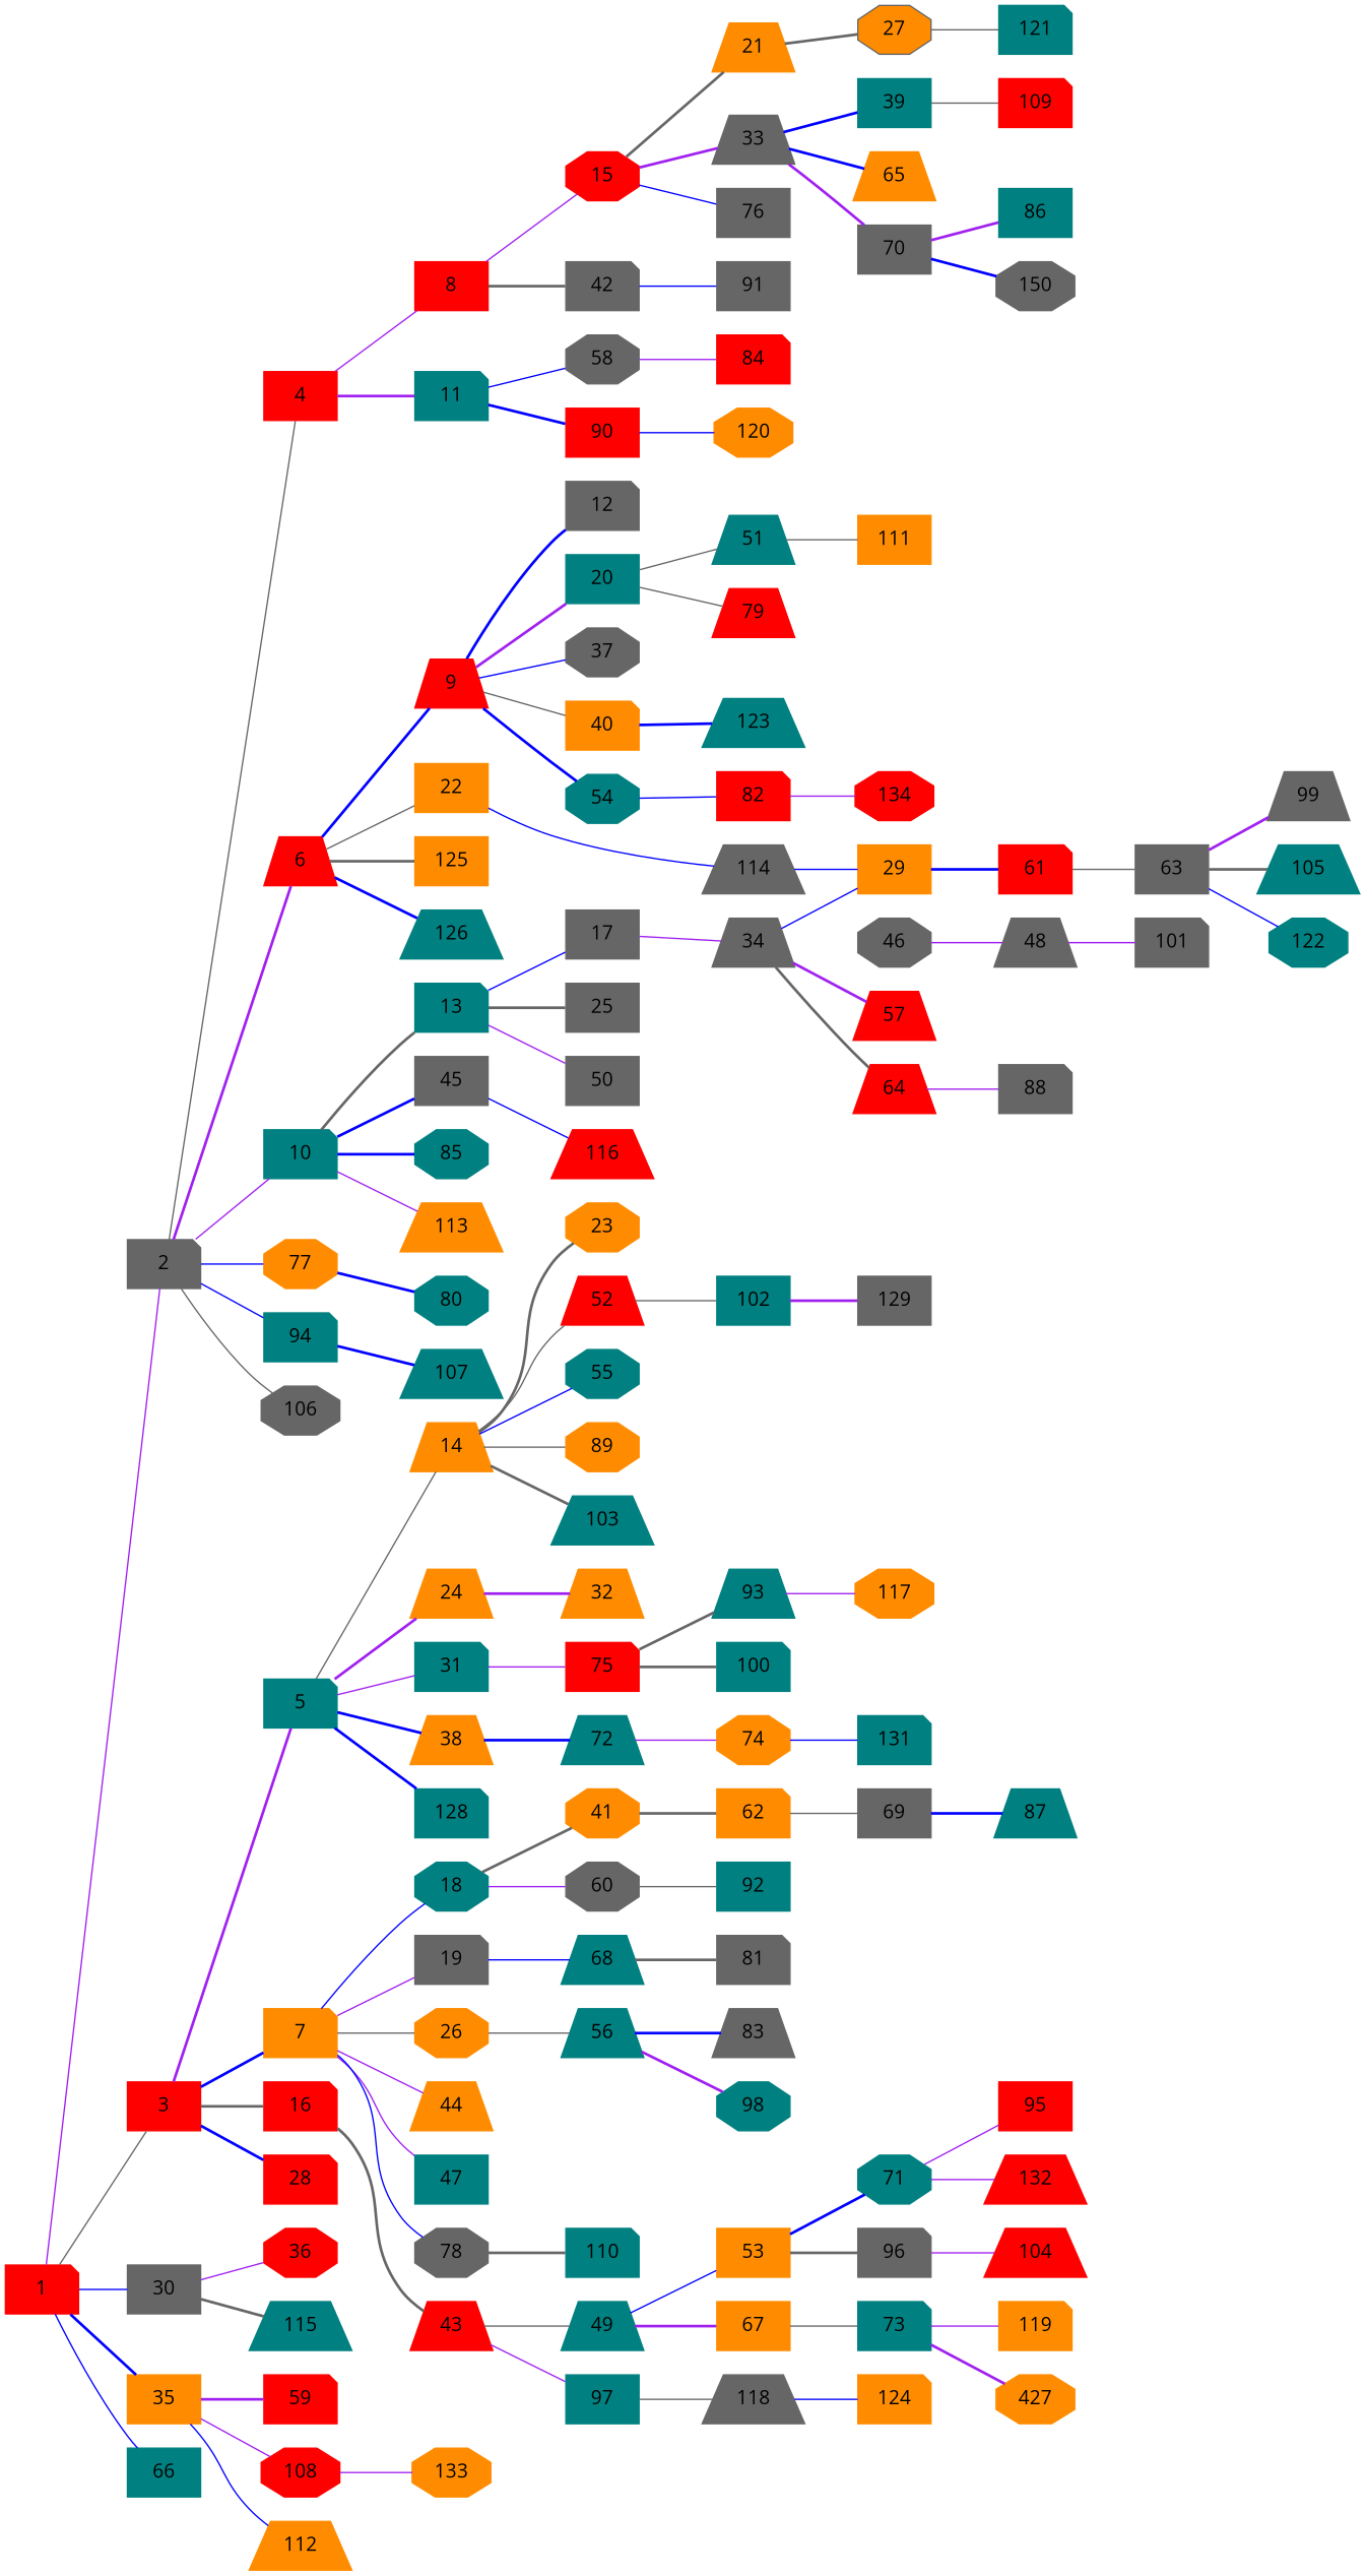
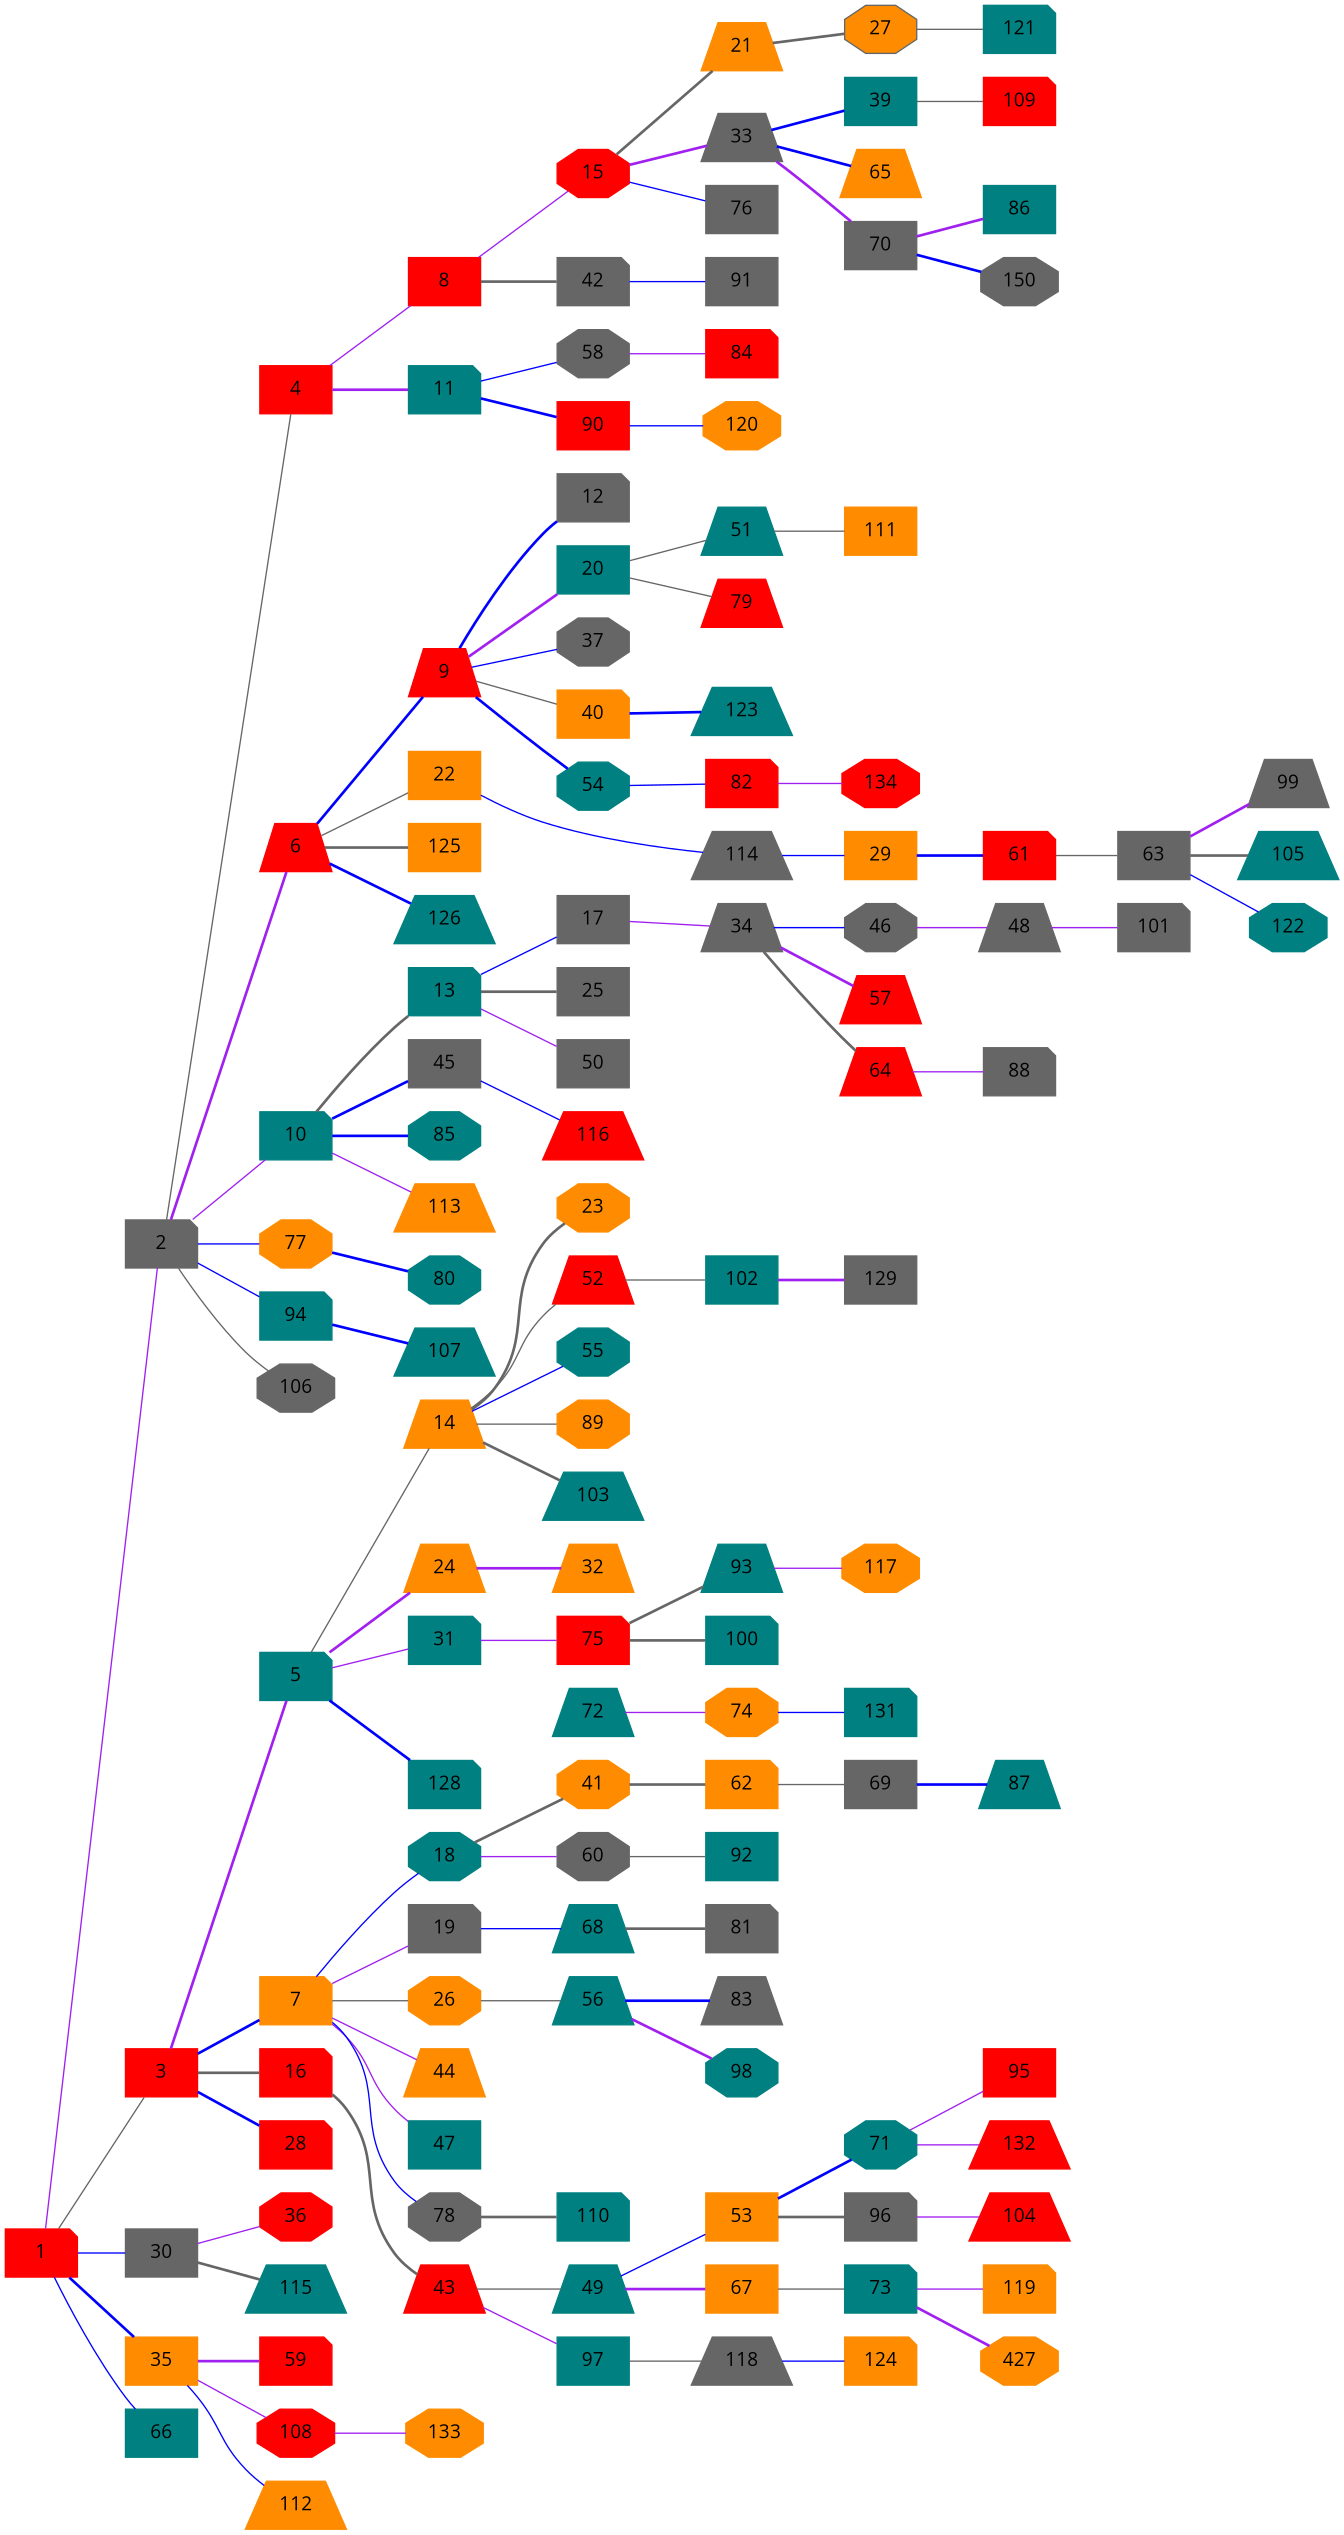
  graph {
    fontname="Open Sans"
    rankdir=LR
    node [color=teal fontname="Open Sans" shape=trapezium style=filled]
    edge [color=blue fontname="Open Sans" style=solid]
    1 [color=red shape=note]
    2 [color=gray40 shape=note]
    3 [color=red shape=box]
    30 [color=gray40 shape=box]
    35 [color=darkorange shape=box]
    66 [shape=box]
    4 [color=red shape=box]
    6 [color=red]
    10 [shape=note]
    77 [color=darkorange shape=octagon]
    94 [shape=note]
    106 [color=gray40 shape=octagon]
    5 [shape=note]
    7 [color=darkorange shape=note]
    16 [color=red shape=note]
    28 [color=red shape=note]
    36 [color=red shape=octagon]
    115
    59 [color=red shape=note]
    108 [color=red shape=octagon]
    112 [color=darkorange]
    8 [color=red shape=box]
    11 [shape=note]
    9 [color=red]
    22 [color=darkorange shape=box]
    125 [color=darkorange shape=box]
    126
    13 [shape=note]
    45 [color=gray40 shape=box]
    85 [shape=octagon]
    113 [color=darkorange]
    80 [shape=octagon]
    107
    14 [color=darkorange]
    24 [color=darkorange]
    31 [shape=note]
-   38 [color=darkorange]
    128 [shape=note]
    18 [shape=octagon]
    19 [color=gray40 shape=note]
    26 [color=darkorange shape=octagon]
    44 [color=darkorange]
    47 [shape=box]
    78 [color=gray40 shape=octagon]
    43 [color=red]
    15 [color=red shape=octagon]
    42 [color=gray40 shape=note]
    58 [color=gray40 shape=octagon]
    90 [color=red shape=box]
    23 [color=darkorange shape=octagon]
    52 [color=red]
    55 [shape=octagon]
    89 [color=darkorange shape=octagon]
    103
    32 [color=darkorange]
    75 [color=red shape=note]
    72
    12 [color=gray40 shape=note]
    20 [shape=box]
    37 [color=gray40 shape=octagon]
    40 [color=darkorange shape=note]
    54 [shape=octagon]
    114 [color=gray40]
    41 [color=darkorange shape=octagon]
    60 [color=gray40 shape=octagon]
    68
    56
    110 [shape=note]
    21 [color=darkorange]
    33 [color=gray40]
    76 [color=gray40 shape=box]
    91 [color=gray40 shape=box]
    51
    79 [color=red]
    123
    82 [color=red shape=note]
    17 [color=gray40 shape=box]
    25 [color=gray40 shape=box]
    50 [color=gray40 shape=box]
    116 [color=red]
    84 [color=red shape=note]
    120 [color=darkorange shape=octagon]
    34 [color=gray40]
    102 [shape=box]
    27 [color=gray40 fillcolor=darkorange shape=octagon]
    39 [shape=box]
    65 [color=darkorange]
    70 [color=gray40 shape=box]
    49
    97 [shape=box]
    46 [color=gray40 shape=octagon]
    57 [color=red]
    64 [color=red]
    62 [color=darkorange shape=note]
    92 [shape=box]
    81 [color=gray40 shape=note]
    111 [color=darkorange shape=box]
    121 [shape=note]
    29 [color=darkorange shape=box]
    61 [color=red shape=note]
    83 [color=gray40]
    98 [shape=octagon]
    63 [color=gray40 shape=box]
    93
    100 [shape=note]
    109 [color=red shape=note]
    86 [shape=box]
    n108 [color=gray40 label=150 shape=octagon]
    48 [color=gray40]
    88 [color=gray40 shape=note]
    133 [color=darkorange shape=octagon]
    74 [color=darkorange shape=octagon]
    69 [color=gray40 shape=box]
    53 [color=darkorange shape=box]
    67 [color=darkorange shape=box]
    118 [color=gray40]
    101 [color=gray40 shape=note]
    71 [shape=octagon]
    96 [color=gray40 shape=note]
    73 [shape=note]
    129 [color=gray40 shape=box]
    95 [color=red shape=box]
    132 [color=red]
    104 [color=red]
    134 [color=red shape=octagon]
    99 [color=gray40]
    105
    122 [shape=octagon]
    87
    119 [color=darkorange shape=note]
    n131 [color=darkorange label=427 shape=octagon]
    131 [shape=note]
    117 [color=darkorange shape=octagon]
    124 [color=darkorange shape=note]
    1 -- 2 [color=purple]
    1 -- 3 [color=gray40]
    1 -- 30
    1 -- 35 [style=bold]
    1 -- 66
    2 -- 4 [color=gray40]
    2 -- 6 [color=purple style=bold]
    2 -- 10 [color=purple]
    2 -- 77
    2 -- 94
    2 -- 106 [color=gray40]
    3 -- 5 [color=purple style=bold]
    3 -- 7 [style=bold]
    3 -- 16 [color=gray40 style=bold]
    3 -- 28 [style=bold]
    30 -- 36 [color=purple]
    30 -- 115 [color=gray40 style=bold]
    35 -- 59 [color=purple style=bold]
    35 -- 108 [color=purple]
    35 -- 112
    4 -- 8 [color=purple]
    4 -- 11 [color=purple style=bold]
    6 -- 9 [style=bold]
    6 -- 22 [color=gray40]
    6 -- 125 [color=gray40 style=bold]
    6 -- 126 [style=bold]
    10 -- 13 [color=gray40 style=bold]
    10 -- 45 [style=bold]
    10 -- 85 [style=bold]
    10 -- 113 [color=purple]
    77 -- 80 [style=bold]
    94 -- 107 [style=bold]
    5 -- 14 [color=gray40]
    5 -- 24 [color=purple style=bold]
    5 -- 31 [color=purple]
-   5 -- 38 [style=bold]
    5 -- 128 [style=bold]
    7 -- 18
    7 -- 19 [color=purple]
    7 -- 26 [color=gray40]
    7 -- 44 [color=purple]
    7 -- 47 [color=purple]
    7 -- 78
    16 -- 43 [color=gray40 style=bold]
    108 -- 133 [color=purple]
    8 -- 15 [color=purple]
    8 -- 42 [color=gray40 style=bold]
    11 -- 58
    11 -- 90 [style=bold]
    9 -- 12 [style=bold]
    9 -- 20 [color=purple style=bold]
    9 -- 37
    9 -- 40 [color=gray40]
    9 -- 54 [style=bold]
    22 -- 114
    13 -- 17
    13 -- 25 [color=gray40 style=bold]
    13 -- 50 [color=purple]
    45 -- 116
    14 -- 23 [color=gray40 style=bold]
    14 -- 52 [color=gray40]
    14 -- 55
    14 -- 89 [color=gray40]
    14 -- 103 [color=gray40 style=bold]
    24 -- 32 [color=purple style=bold]
    31 -- 75 [color=purple]
-   38 -- 72 [style=bold]
    18 -- 41 [color=gray40 style=bold]
    18 -- 60 [color=purple]
    19 -- 68
    26 -- 56 [color=gray40]
    78 -- 110 [color=gray40 style=bold]
    43 -- 49 [color=gray40]
    43 -- 97 [color=purple]
    15 -- 21 [color=gray40 style=bold]
    15 -- 33 [color=purple style=bold]
    15 -- 76
    42 -- 91
    58 -- 84 [color=purple]
    90 -- 120
    52 -- 102 [color=gray40]
    75 -- 93 [color=gray40 style=bold]
    75 -- 100 [color=gray40 style=bold]
    72 -- 74 [color=purple]
    20 -- 51 [color=gray40]
    20 -- 79 [color=gray40]
    40 -- 123 [style=bold]
    54 -- 82
    114 -- 29
    41 -- 62 [color=gray40 style=bold]
    60 -- 92 [color=gray40]
    68 -- 81 [color=gray40 style=bold]
    56 -- 83 [style=bold]
    56 -- 98 [color=purple style=bold]
    21 -- 27 [color=gray40 style=bold]
    33 -- 39 [style=bold]
    33 -- 65 [style=bold]
    33 -- 70 [color=purple style=bold]
    51 -- 111 [color=gray40]
    82 -- 134 [color=purple]
    17 -- 34 [color=purple]
-   34 -- 29
+   34 -- 46
    34 -- 57 [color=purple style=bold]
    34 -- 64 [color=gray40 style=bold]
    102 -- 129 [color=purple style=bold]
    27 -- 121 [color=gray40]
    39 -- 109 [color=gray40]
    70 -- 86 [color=purple style=bold]
    70 -- n108 [style=bold]
    49 -- 53
    49 -- 67 [color=purple style=bold]
    97 -- 118 [color=gray40]
    46 -- 48 [color=purple]
    64 -- 88 [color=purple]
    62 -- 69 [color=gray40]
    29 -- 61 [style=bold]
    61 -- 63 [color=gray40]
    63 -- 99 [color=purple style=bold]
    63 -- 105 [color=gray40 style=bold]
    63 -- 122
    93 -- 117 [color=purple]
    48 -- 101 [color=purple]
    74 -- 131
    69 -- 87 [style=bold]
    53 -- 71 [style=bold]
    53 -- 96 [color=gray40 style=bold]
    67 -- 73 [color=gray40]
    118 -- 124
    71 -- 95 [color=purple]
    71 -- 132 [color=purple]
    96 -- 104 [color=purple]
    73 -- 119 [color=purple]
    73 -- n131 [color=purple style=bold]
  }
